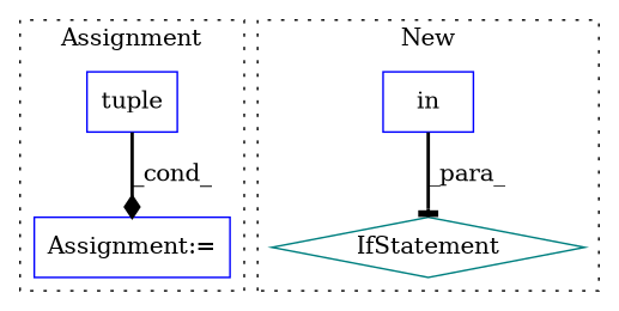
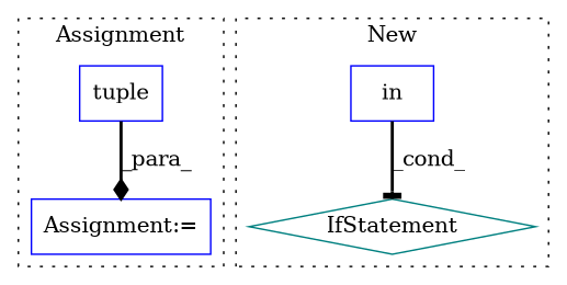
  digraph {
    node [color=blue shape=box]
    edge [style=bold]
    n1 [a=32 l="6,1" label=tuple s="11123,11157"]
    n2 [a=7 l=1 label="Assignment:=" s=11122]
    n3 [a=105 l=26 label=in s=10429]
    n4 [a=25 color=teal l="8,2" label=IfStatement s="10421,10455" shape=diamond]
    subgraph cluster_1 {
      label=Assignment
      style=dotted
      n1
      n2
    }
    subgraph cluster_2 {
      label=New
      style=dotted
      n3
      n4
    }
-   n1 -> n2 [arrowhead=diamond label=_cond_]
-   n3 -> n4 [arrowhead=tee label=_para_]
+   n1 -> n2 [arrowhead=diamond label=_para_]
+   n3 -> n4 [arrowhead=tee label=_cond_]
  }
